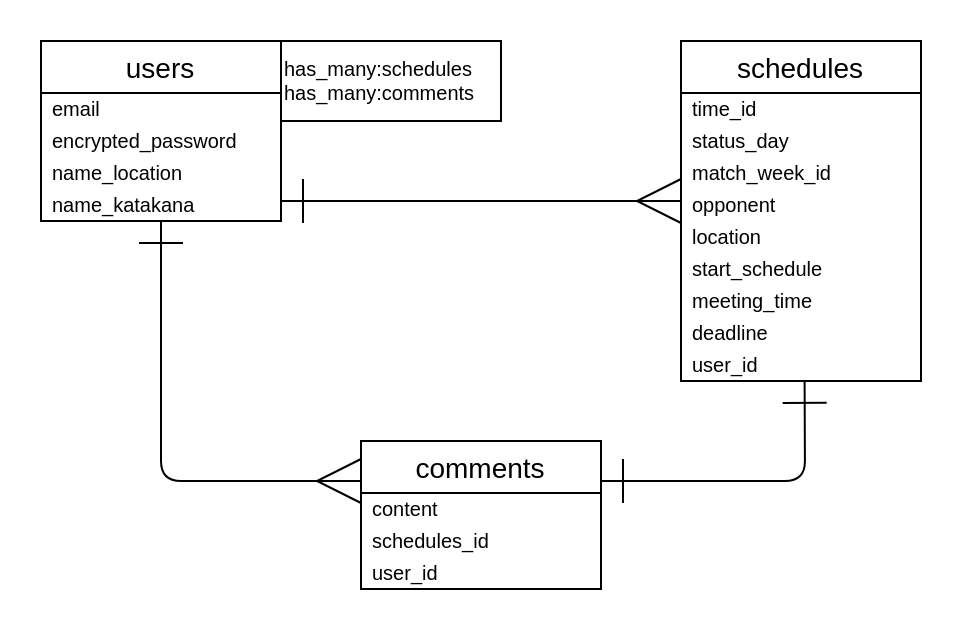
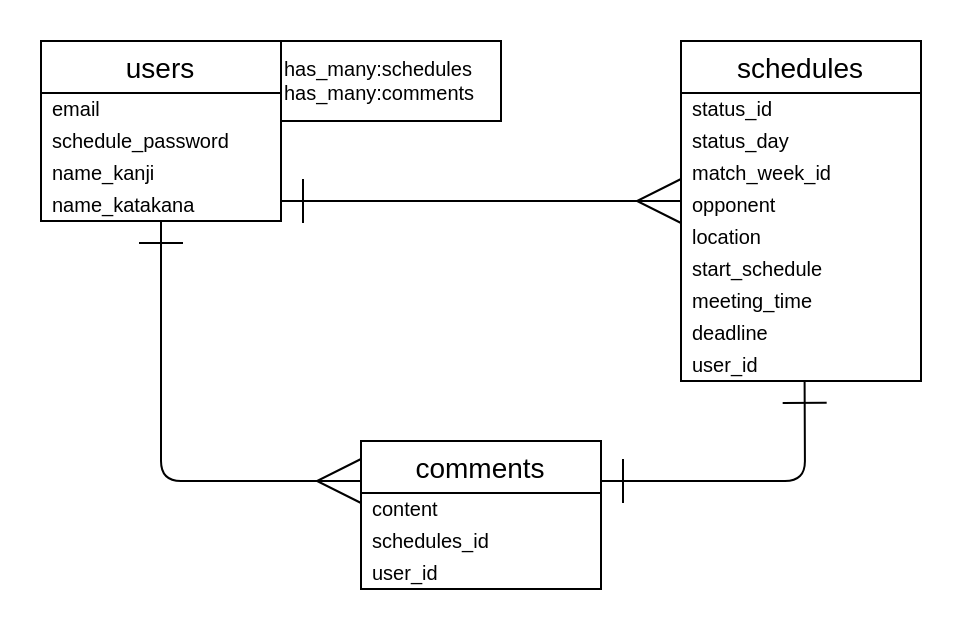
  <mxCell id="0" />
  <mxCell id="1" parent="0" />
  <mxCell id="2" value="users" style="swimlane;fontStyle=0;childLayout=stackLayout;horizontal=1;startSize=26;horizontalStack=0;resizeParent=1;resizeParentMax=0;resizeLast=0;collapsible=1;marginBottom=0;align=center;fontSize=14;spacing=0;" parent="1" vertex="1"><mxGeometry x="20" y="20" width="120" height="90" as="geometry" /></mxCell>
  <mxCell id="3" value="email" style="text;strokeColor=none;fillColor=none;spacingLeft=4;spacingRight=4;overflow=hidden;rotatable=0;points=[[0,0.5],[1,0.5]];portConstraint=eastwest;fontSize=10;verticalAlign=middle;" parent="2" vertex="1"><mxGeometry y="26" width="120" height="16" as="geometry" /></mxCell>
- <mxCell id="4" value="encrypted_password" style="text;strokeColor=none;fillColor=none;spacingLeft=4;spacingRight=4;overflow=hidden;rotatable=0;points=[[0,0.5],[1,0.5]];portConstraint=eastwest;fontSize=10;verticalAlign=middle;" parent="2" vertex="1"><mxGeometry y="42" width="120" height="16" as="geometry" /></mxCell>
- <mxCell id="5" value="name_location" style="text;strokeColor=none;fillColor=none;spacingLeft=4;spacingRight=4;overflow=hidden;rotatable=0;points=[[0,0.5],[1,0.5]];portConstraint=eastwest;fontSize=10;verticalAlign=middle;" parent="2" vertex="1"><mxGeometry y="58" width="120" height="16" as="geometry" /></mxCell>
+ <mxCell id="4" value="schedule_password" style="text;strokeColor=none;fillColor=none;spacingLeft=4;spacingRight=4;overflow=hidden;rotatable=0;points=[[0,0.5],[1,0.5]];portConstraint=eastwest;fontSize=10;verticalAlign=middle;" parent="2" vertex="1"><mxGeometry y="42" width="120" height="16" as="geometry" /></mxCell>
+ <mxCell id="5" value="name_kanji" style="text;strokeColor=none;fillColor=none;spacingLeft=4;spacingRight=4;overflow=hidden;rotatable=0;points=[[0,0.5],[1,0.5]];portConstraint=eastwest;fontSize=10;verticalAlign=middle;" parent="2" vertex="1"><mxGeometry y="58" width="120" height="16" as="geometry" /></mxCell>
  <mxCell id="6" value="name_katakana" style="text;strokeColor=none;fillColor=none;spacingLeft=4;spacingRight=4;overflow=hidden;rotatable=0;points=[[0,0.5],[1,0.5]];portConstraint=eastwest;fontSize=10;verticalAlign=middle;" parent="2" vertex="1"><mxGeometry y="74" width="120" height="16" as="geometry" /></mxCell>
  <mxCell id="7" value="schedules" style="swimlane;fontStyle=0;childLayout=stackLayout;horizontal=1;startSize=26;horizontalStack=0;resizeParent=1;resizeParentMax=0;resizeLast=0;collapsible=1;marginBottom=0;align=center;fontSize=14;spacing=0;" parent="1" vertex="1"><mxGeometry x="340" y="20" width="120" height="170" as="geometry" /></mxCell>
- <mxCell id="8" value="time_id" style="text;strokeColor=none;fillColor=none;spacingLeft=4;spacingRight=4;overflow=hidden;rotatable=0;points=[[0,0.5],[1,0.5]];portConstraint=eastwest;fontSize=10;verticalAlign=middle;" parent="7" vertex="1"><mxGeometry y="26" width="120" height="16" as="geometry" /></mxCell>
+ <mxCell id="8" value="status_id" style="text;strokeColor=none;fillColor=none;spacingLeft=4;spacingRight=4;overflow=hidden;rotatable=0;points=[[0,0.5],[1,0.5]];portConstraint=eastwest;fontSize=10;verticalAlign=middle;" parent="7" vertex="1"><mxGeometry y="26" width="120" height="16" as="geometry" /></mxCell>
  <mxCell id="9" value="status_day" style="text;strokeColor=none;fillColor=none;spacingLeft=4;spacingRight=4;overflow=hidden;rotatable=0;points=[[0,0.5],[1,0.5]];portConstraint=eastwest;fontSize=10;verticalAlign=middle;" parent="7" vertex="1"><mxGeometry y="42" width="120" height="16" as="geometry" /></mxCell>
  <mxCell id="10" value="match_week_id" style="text;strokeColor=none;fillColor=none;spacingLeft=4;spacingRight=4;overflow=hidden;rotatable=0;points=[[0,0.5],[1,0.5]];portConstraint=eastwest;fontSize=10;verticalAlign=middle;" parent="7" vertex="1"><mxGeometry y="58" width="120" height="16" as="geometry" /></mxCell>
  <mxCell id="11" value="opponent" style="text;strokeColor=none;fillColor=none;spacingLeft=4;spacingRight=4;overflow=hidden;rotatable=0;points=[[0,0.5],[1,0.5]];portConstraint=eastwest;fontSize=10;verticalAlign=middle;" parent="7" vertex="1"><mxGeometry y="74" width="120" height="16" as="geometry" /></mxCell>
  <mxCell id="12" value="location" style="text;strokeColor=none;fillColor=none;spacingLeft=4;spacingRight=4;overflow=hidden;rotatable=0;points=[[0,0.5],[1,0.5]];portConstraint=eastwest;fontSize=10;verticalAlign=middle;" parent="7" vertex="1"><mxGeometry y="90" width="120" height="16" as="geometry" /></mxCell>
  <mxCell id="13" value="start_schedule" style="text;strokeColor=none;fillColor=none;spacingLeft=4;spacingRight=4;overflow=hidden;rotatable=0;points=[[0,0.5],[1,0.5]];portConstraint=eastwest;fontSize=10;verticalAlign=middle;" parent="7" vertex="1"><mxGeometry y="106" width="120" height="16" as="geometry" /></mxCell>
  <mxCell id="14" value="meeting_time" style="text;strokeColor=none;fillColor=none;spacingLeft=4;spacingRight=4;overflow=hidden;rotatable=0;points=[[0,0.5],[1,0.5]];portConstraint=eastwest;fontSize=10;verticalAlign=middle;" parent="7" vertex="1"><mxGeometry y="122" width="120" height="16" as="geometry" /></mxCell>
  <mxCell id="15" value="deadline" style="text;strokeColor=none;fillColor=none;spacingLeft=4;spacingRight=4;overflow=hidden;rotatable=0;points=[[0,0.5],[1,0.5]];portConstraint=eastwest;fontSize=10;verticalAlign=middle;" parent="7" vertex="1"><mxGeometry y="138" width="120" height="16" as="geometry" /></mxCell>
  <mxCell id="16" value="user_id" style="text;strokeColor=none;fillColor=none;spacingLeft=4;spacingRight=4;overflow=hidden;rotatable=0;points=[[0,0.5],[1,0.5]];portConstraint=eastwest;fontSize=10;verticalAlign=middle;" parent="7" vertex="1"><mxGeometry y="154" width="120" height="16" as="geometry" /></mxCell>
  <mxCell id="17" value="comments" style="swimlane;fontStyle=0;childLayout=stackLayout;horizontal=1;startSize=26;horizontalStack=0;resizeParent=1;resizeParentMax=0;resizeLast=0;collapsible=1;marginBottom=0;align=center;fontSize=14;spacing=0;" parent="1" vertex="1"><mxGeometry x="180" y="220" width="120" height="74" as="geometry" /></mxCell>
  <mxCell id="18" value="content" style="text;strokeColor=none;fillColor=none;spacingLeft=4;spacingRight=4;overflow=hidden;rotatable=0;points=[[0,0.5],[1,0.5]];portConstraint=eastwest;fontSize=10;verticalAlign=middle;" parent="17" vertex="1"><mxGeometry y="26" width="120" height="16" as="geometry" /></mxCell>
  <mxCell id="19" value="schedules_id" style="text;strokeColor=none;fillColor=none;spacingLeft=4;spacingRight=4;overflow=hidden;rotatable=0;points=[[0,0.5],[1,0.5]];portConstraint=eastwest;fontSize=10;verticalAlign=middle;" parent="17" vertex="1"><mxGeometry y="42" width="120" height="16" as="geometry" /></mxCell>
  <mxCell id="20" value="user_id " style="text;strokeColor=none;fillColor=none;spacingLeft=4;spacingRight=4;overflow=hidden;rotatable=0;points=[[0,0.5],[1,0.5]];portConstraint=eastwest;fontSize=10;verticalAlign=middle;" parent="17" vertex="1"><mxGeometry y="58" width="120" height="16" as="geometry" /></mxCell>
  <mxCell id="21" style="edgeStyle=none;html=1;startArrow=ERone;startFill=0;endArrow=ERmany;endFill=0;startSize=20;endSize=20;sourcePerimeterSpacing=0;targetPerimeterSpacing=0;" parent="1" edge="1"><mxGeometry relative="1" as="geometry"><mxPoint x="140" y="100" as="sourcePoint" /><mxPoint x="340" y="100" as="targetPoint" /><Array as="points"><mxPoint x="300" y="100" /></Array></mxGeometry></mxCell>
  <mxCell id="22" style="edgeStyle=none;html=1;startArrow=ERmany;startFill=0;endArrow=ERone;endFill=0;startSize=20;endSize=20;sourcePerimeterSpacing=0;targetPerimeterSpacing=0;" parent="1" target="6" edge="1"><mxGeometry relative="1" as="geometry"><mxPoint x="80" y="174" as="targetPoint" /><mxPoint x="180" y="240" as="sourcePoint" /><Array as="points"><mxPoint x="80" y="240" /></Array></mxGeometry></mxCell>
  <mxCell id="23" style="edgeStyle=none;html=1;startArrow=ERone;startFill=0;endArrow=ERone;endFill=0;startSize=20;endSize=20;sourcePerimeterSpacing=0;targetPerimeterSpacing=0;exitX=1;exitY=0.5;exitDx=0;exitDy=0;entryX=0.515;entryY=0.996;entryDx=0;entryDy=0;entryPerimeter=0;" parent="1" target="16" edge="1"><mxGeometry relative="1" as="geometry"><mxPoint x="300" y="240" as="sourcePoint" /><mxPoint x="400" y="260" as="targetPoint" /><Array as="points"><mxPoint x="370" y="240" /><mxPoint x="402" y="240" /></Array></mxGeometry></mxCell>
  <mxCell id="24" value="has_many:schedules&lt;br&gt;has_many:comments" style="arcSize=10;whiteSpace=wrap;html=1;align=left;fontSize=10;rounded=0;" parent="1" vertex="1"><mxGeometry x="140" y="20" width="110" height="40" as="geometry" /></mxCell>
